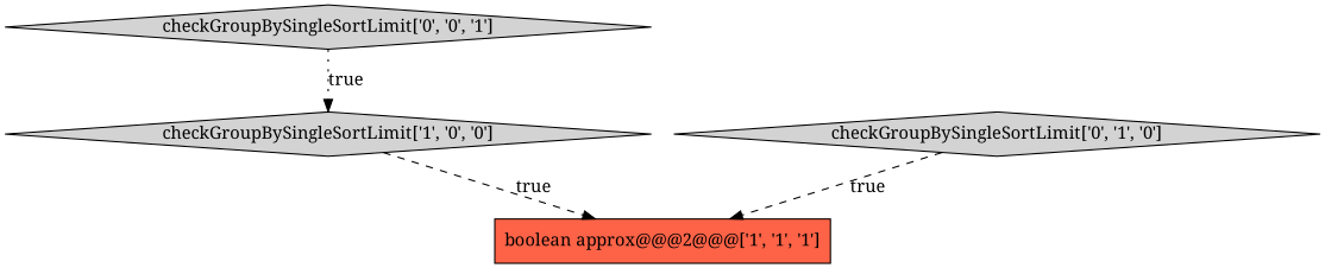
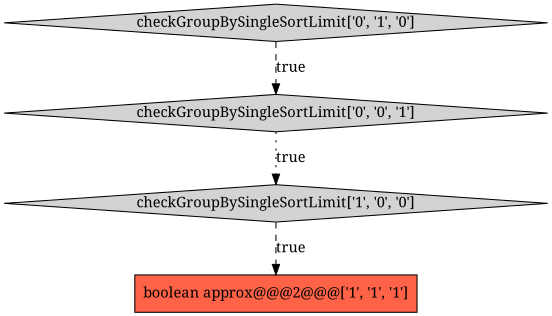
  digraph {
    fontname="Noto Serif"
    node [fillcolor=lightgray fontname="Noto Serif" shape=diamond style=filled]
    edge [fontname="Noto Serif" style=dashed]
    n1 [fillcolor=tomato label="boolean approx@@@2@@@['1', '1', '1']" shape=box]
    n2 [label="checkGroupBySingleSortLimit['0', '0', '1']"]
    n3 [label="checkGroupBySingleSortLimit['1', '0', '0']"]
    n4 [label="checkGroupBySingleSortLimit['0', '1', '0']"]
    n2 -> n3 [label=true style=dotted]
    n3 -> n1 [label=true]
-   n4 -> n1 [label=true]
+   n4 -> n2 [label=true]
  }
